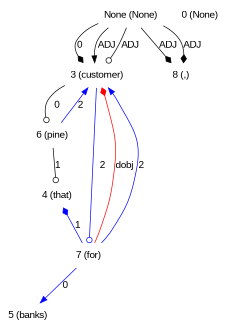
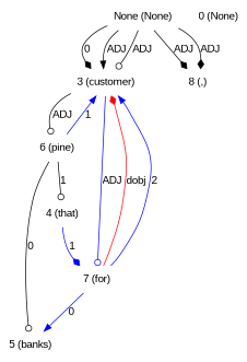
  digraph {
    fontname="Liberation Sans"
    node [color=brown fontname="Liberation Sans" shape=plaintext]
    edge [arrowhead=diamond dir=forward fontname="Liberation Sans"]
    n1 [label="None (None)"]
    n2 [label="3 (customer)"]
    n3 [label="8 (,)"]
    n4 [color=darkorange label="6 (pine)"]
    n5 [color=darkorange label="7 (for)"]
    n6 [color=black label="4 (that)"]
    n7 [label="5 (banks)"]
    n8 [color=black label="0 (None)"]
    n1 -> n2 [label=0]
    n1 -> n2 [arrowhead=normal label=ADJ]
    n1 -> n2 [arrowhead=odot label=ADJ]
    n1 -> n3 [label=ADJ]
    n1 -> n3 [label=ADJ]
-   n2 -> n4 [arrowhead=odot label=0]
-   n2 -> n5 [arrowhead=odot color=blue label=2]
-   n4 -> n2 [arrowhead=normal color=blue label=2]
+   n2 -> n4 [arrowhead=odot label=ADJ]
+   n2 -> n5 [arrowhead=odot color=blue label=ADJ]
+   n4 -> n2 [arrowhead=normal color=blue label=1]
    n4 -> n6 [arrowhead=odot label=1]
+   n4 -> n7 [arrowhead=odot label=0]
    n5 -> n2 [color=red label=dobj]
    n5 -> n2 [arrowhead=normal color=blue label=2]
-   n5 -> n6 [color=blue label=1]
+   n6 -> n5 [color=blue label=1]
    n5 -> n7 [arrowhead=normal color=blue label=0]
  }
